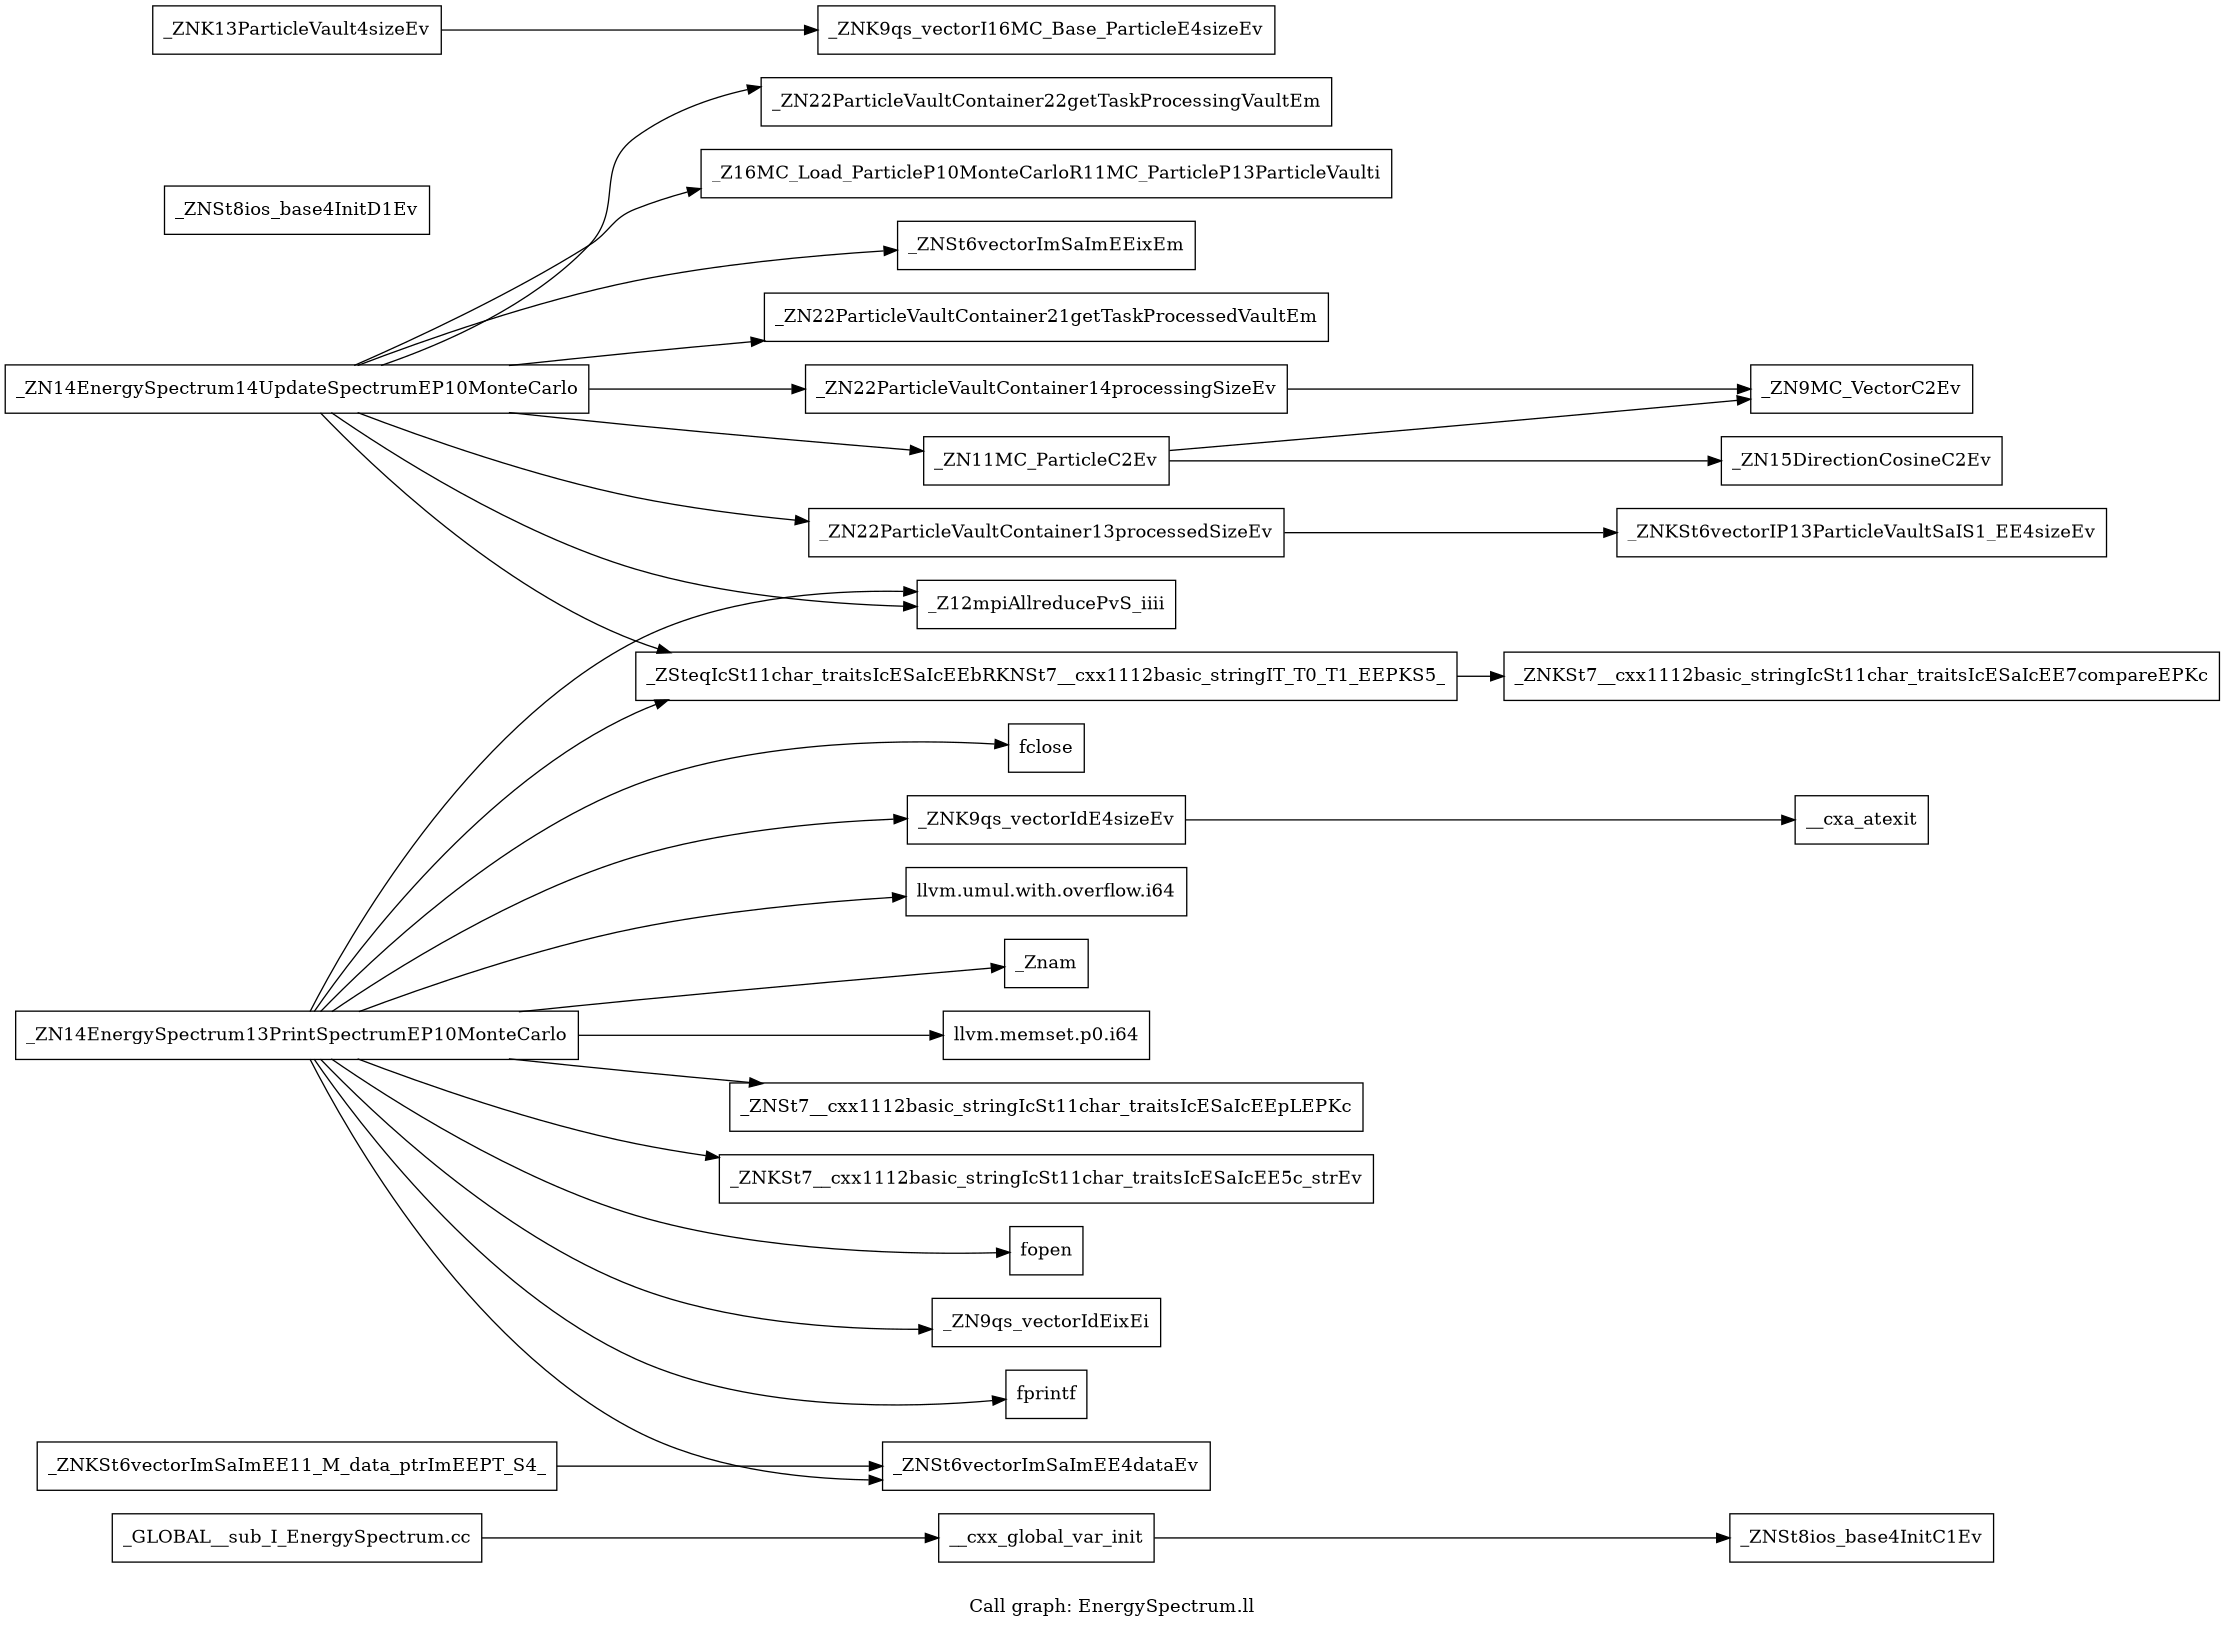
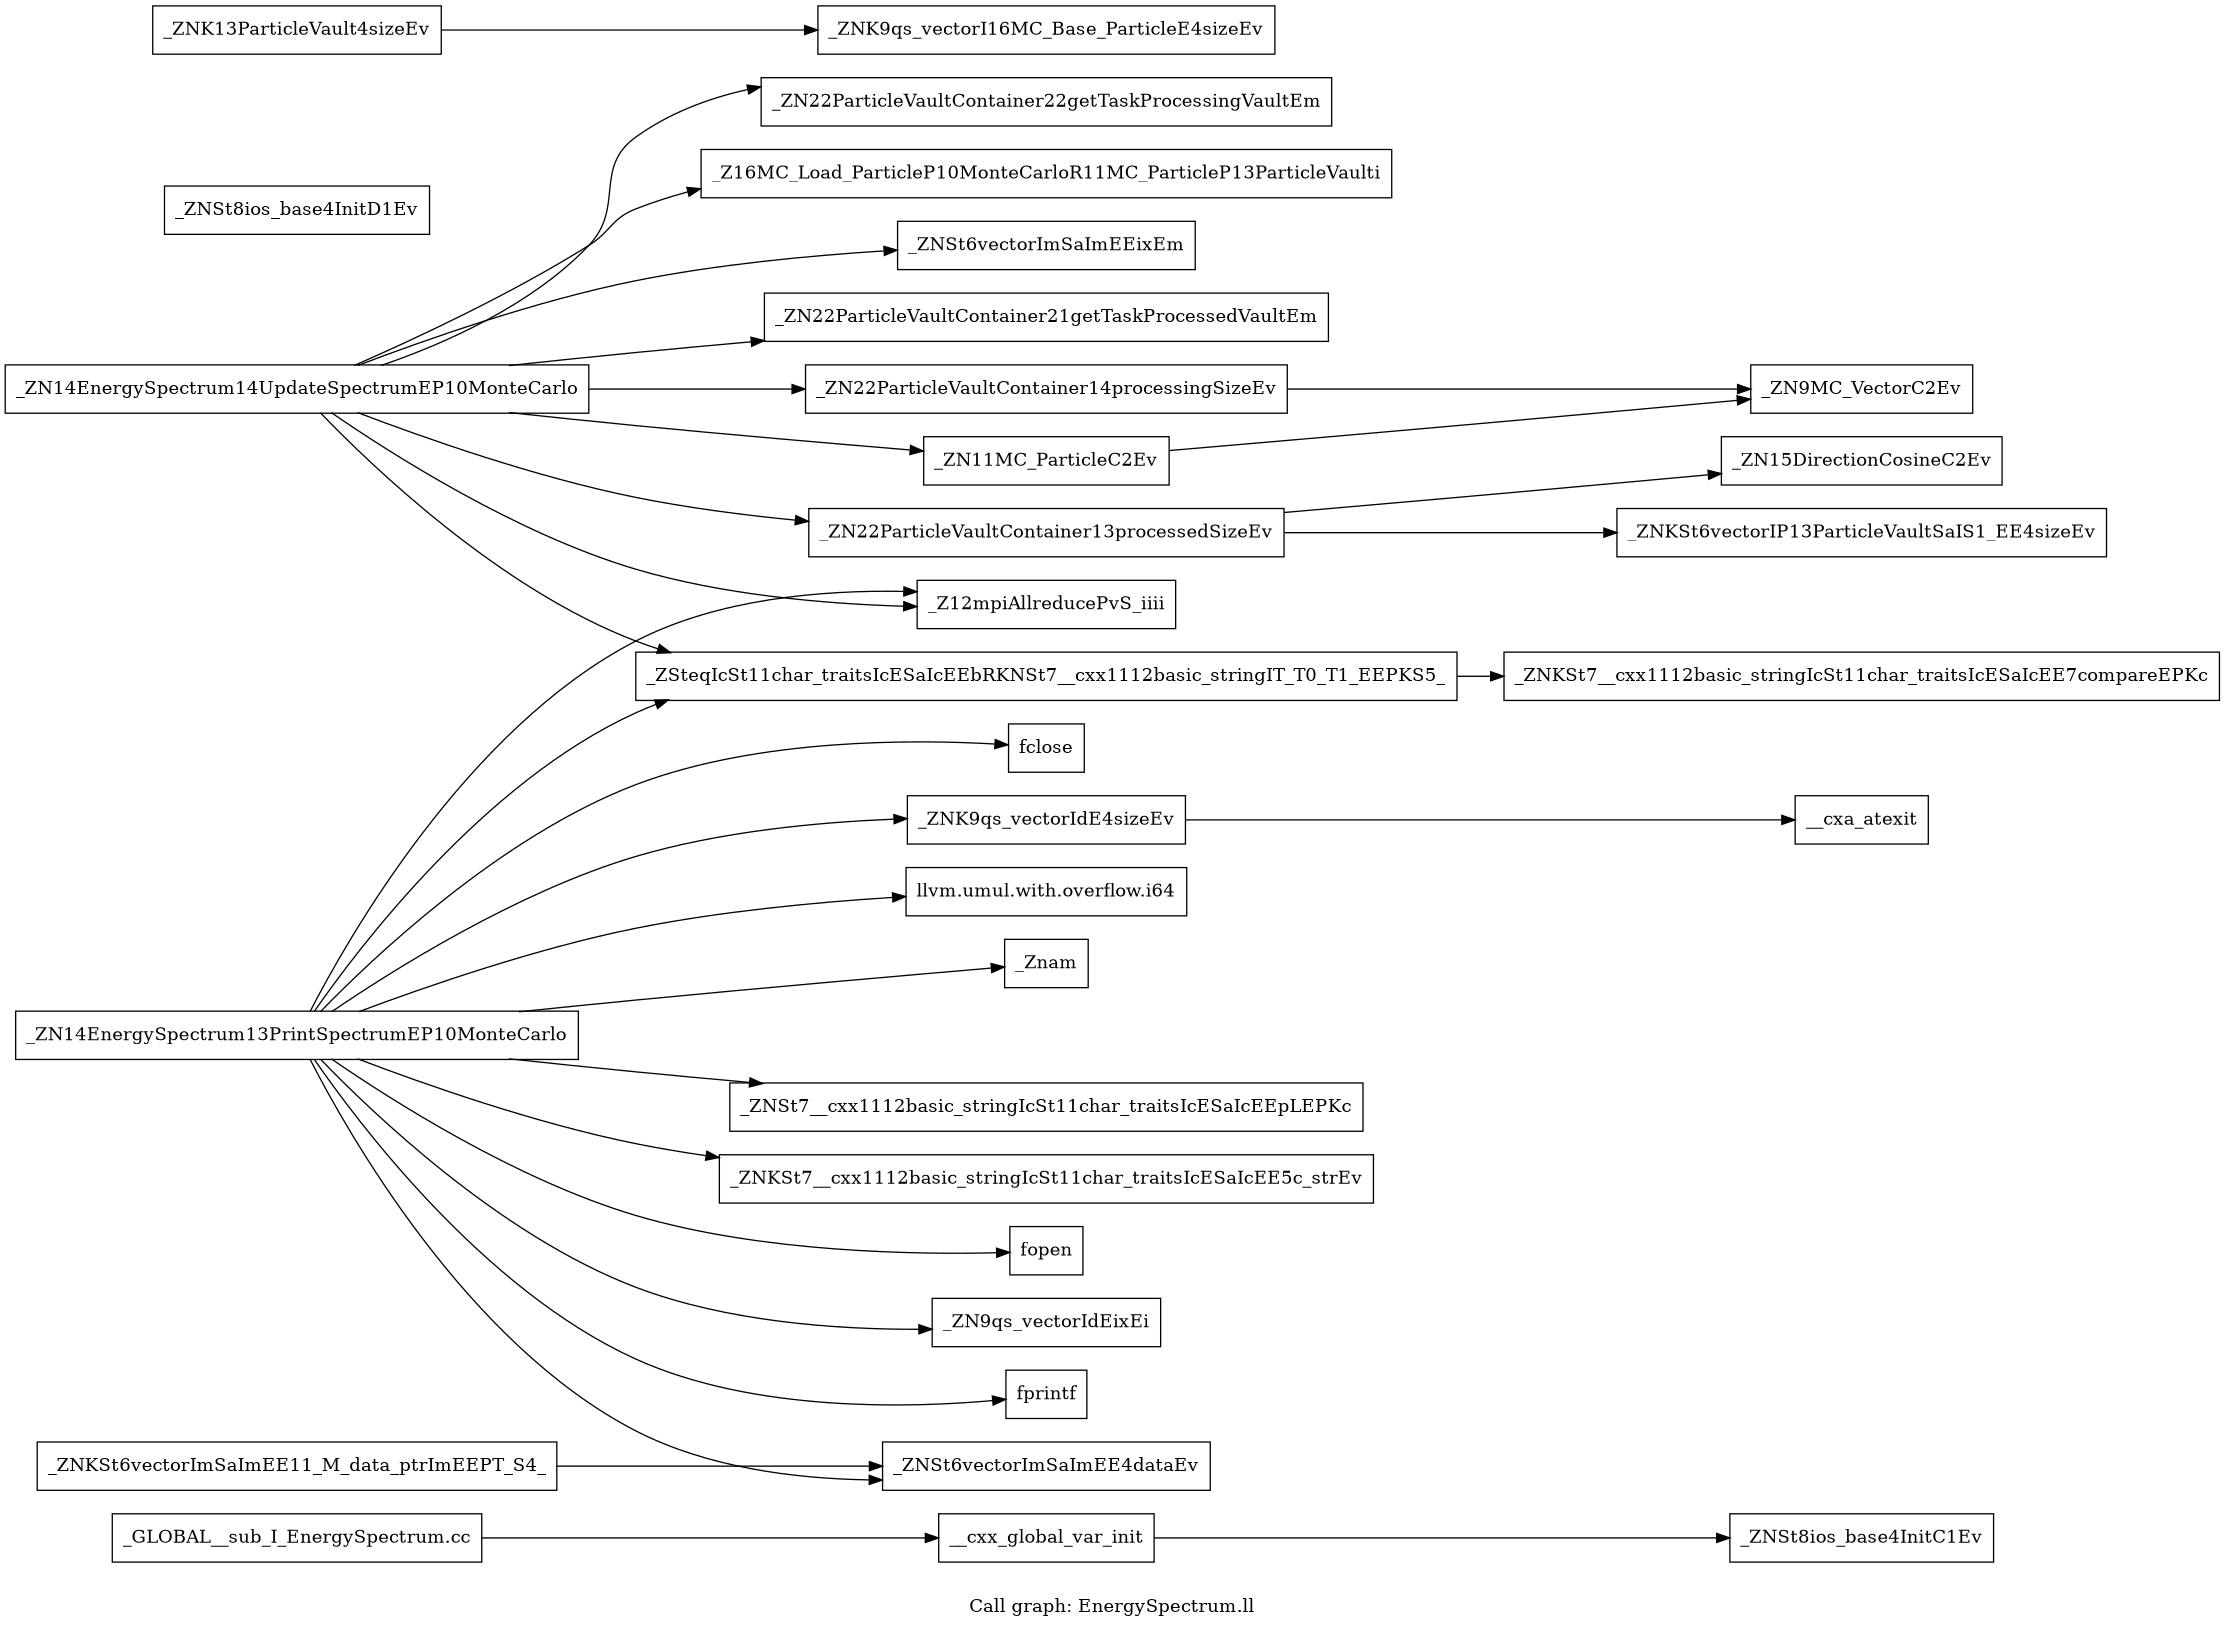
  digraph {
    label="Call graph: EnergySpectrum.ll"
    rankdir=LR
    node [shape=record]
    n1 [label="{__cxx_global_var_init}"]
    n2 [label="{_ZNSt8ios_base4InitC1Ev}"]
    n3 [label="{__cxa_atexit}"]
    n4 [label="{_ZNSt8ios_base4InitD1Ev}"]
    n5 [label="{_ZN14EnergySpectrum14UpdateSpectrumEP10MonteCarlo}"]
    n6 [label="{_ZSteqIcSt11char_traitsIcESaIcEEbRKNSt7__cxx1112basic_stringIT_T0_T1_EEPKS5_}"]
    n7 [label="{_ZN22ParticleVaultContainer14processingSizeEv}"]
    n8 [label="{_ZN22ParticleVaultContainer22getTaskProcessingVaultEm}"]
    n9 [label="{_ZN11MC_ParticleC2Ev}"]
    n10 [label="{_Z16MC_Load_ParticleP10MonteCarloR11MC_ParticleP13ParticleVaulti}"]
    n11 [label="{_ZNSt6vectorImSaImEEixEm}"]
    n12 [label="{_ZN22ParticleVaultContainer13processedSizeEv}"]
    n13 [label="{_ZN22ParticleVaultContainer21getTaskProcessedVaultEm}"]
    n14 [label="{_Z12mpiAllreducePvS_iiii}"]
    n15 [label="{_ZNKSt7__cxx1112basic_stringIcSt11char_traitsIcESaIcEE7compareEPKc}"]
    n16 [label="{_ZN9MC_VectorC2Ev}"]
    n17 [label="{_ZNK13ParticleVault4sizeEv}"]
    n18 [label="{_ZNK9qs_vectorI16MC_Base_ParticleE4sizeEv}"]
    n19 [label="{_ZN15DirectionCosineC2Ev}"]
    n20 [label="{_ZNKSt6vectorIP13ParticleVaultSaIS1_EE4sizeEv}"]
    n21 [label="{_ZNK9qs_vectorIdE4sizeEv}"]
    n22 [label="{llvm.umul.with.overflow.i64}"]
    n23 [label="{_ZN14EnergySpectrum13PrintSpectrumEP10MonteCarlo}"]
    n24 [label="{_Znam}"]
-   n25 [label="{llvm.memset.p0.i64}"]
    n26 [label="{_ZNSt6vectorImSaImEE4dataEv}"]
    n27 [label="{_ZNSt7__cxx1112basic_stringIcSt11char_traitsIcESaIcEEpLEPKc}"]
    n28 [label="{_ZNKSt7__cxx1112basic_stringIcSt11char_traitsIcESaIcEE5c_strEv}"]
    n29 [label="{fopen}"]
    n30 [label="{_ZN9qs_vectorIdEixEi}"]
    n31 [label="{fprintf}"]
    n32 [label="{fclose}"]
    n33 [label="{_ZNKSt6vectorImSaImEE11_M_data_ptrImEEPT_S4_}"]
    n34 [label="{_GLOBAL__sub_I_EnergySpectrum.cc}"]
    n1 -> n2
    n5 -> n6
    n5 -> n7
    n5 -> n8
    n5 -> n9
    n5 -> n10
    n5 -> n11
    n5 -> n12
    n5 -> n13
    n5 -> n14
    n6 -> n15
    n7 -> n16
    n9 -> n16
-   n9 -> n19
+   n12 -> n19
    n12 -> n20
    n17 -> n18
    n21 -> n3
    n23 -> n6
    n23 -> n14
    n23 -> n21
    n23 -> n22
    n23 -> n24
-   n23 -> n25
    n23 -> n26
    n23 -> n27
    n23 -> n28
    n23 -> n29
    n23 -> n30
    n23 -> n31
    n23 -> n32
    n33 -> n26
    n34 -> n1
  }
